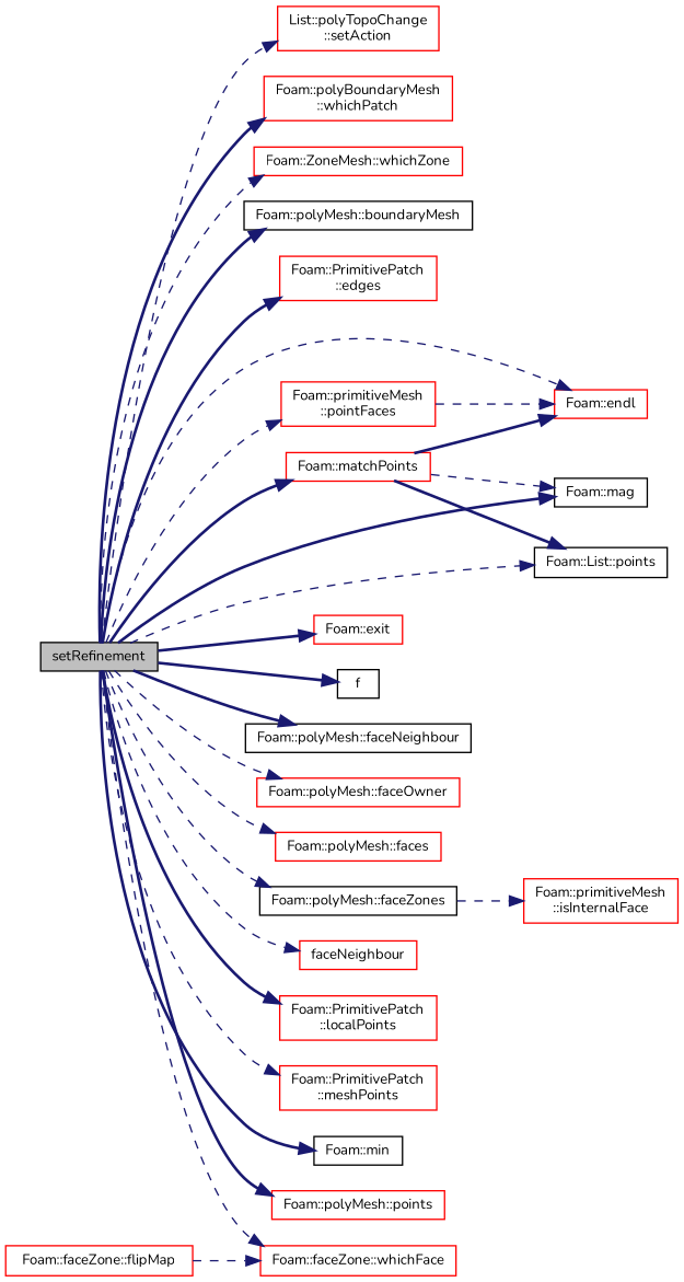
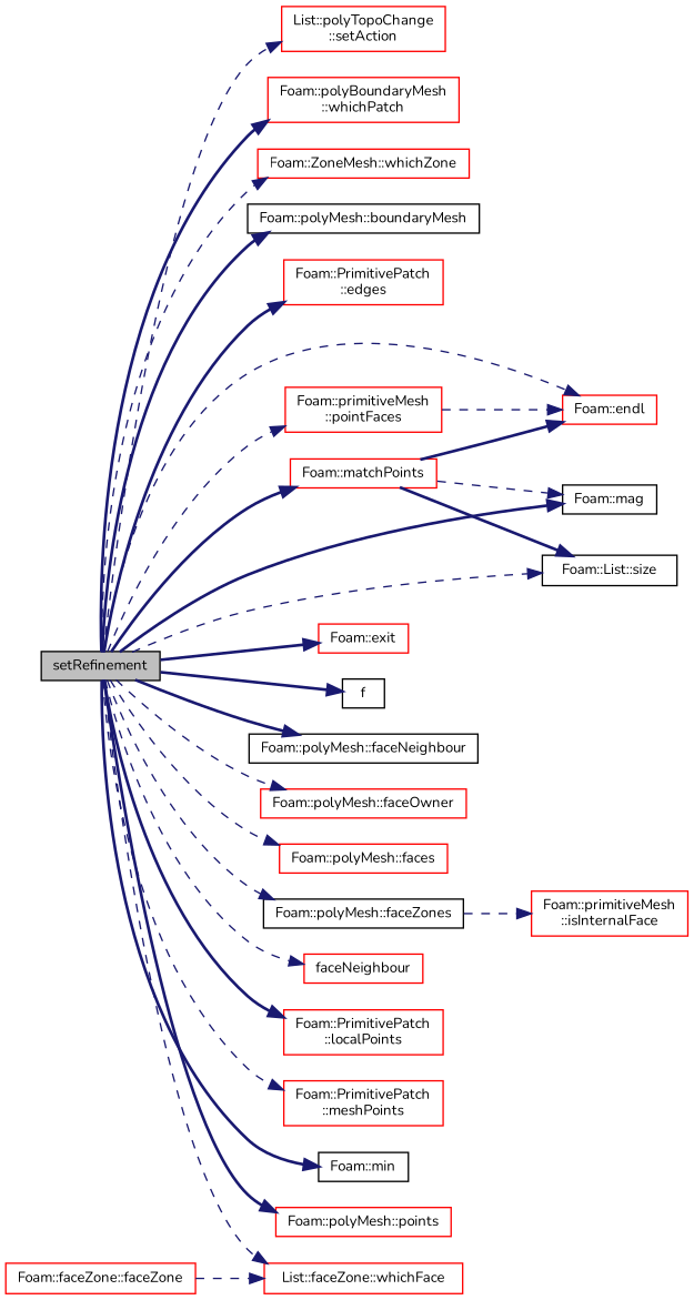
  digraph {
    fontname=Nunito
    rankdir=LR
    node [color=red fontname=Nunito fontsize=10 shape=record]
    edge [color=midnightblue fontname=Nunito fontsize=10 labelfontname=Helvetica labelfontsize=10 style=dashed]
    n1 [color=black fillcolor=grey75 fontcolor=black height=0.2 label=setRefinement style=filled width=0.4]
    n2 [color=black height=0.2 label="Foam::polyMesh::boundaryMesh" width=0.4]
    n3 [height=0.2 label="Foam::PrimitivePatch\l::edges" width=0.4]
    n4 [height=0.2 label="Foam::endl" width=0.4]
    n5 [height=0.2 label="Foam::exit" width=0.4]
    n6 [color=black height=0.2 label=f width=0.4]
    n7 [color=black height=0.2 label="Foam::polyMesh::faceNeighbour" width=0.4]
    n8 [height=0.2 label="Foam::polyMesh::faceOwner" width=0.4]
    n9 [height=0.2 label="Foam::polyMesh::faces" width=0.4]
    n10 [color=black height=0.2 label="Foam::polyMesh::faceZones" width=0.4]
-   n11 [height=0.2 label="Foam::faceZone::whichFace" width=0.4]
+   n11 [height=0.2 label="List::faceZone::whichFace" width=0.4]
    n12 [height=0.2 label=faceNeighbour width=0.4]
    n13 [height=0.2 label="Foam::PrimitivePatch\l::localPoints" width=0.4]
    n14 [color=black height=0.2 label="Foam::mag" width=0.4]
    n15 [height=0.2 label="Foam::matchPoints" width=0.4]
-   n16 [color=black height=0.2 label="Foam::List::points" width=0.4]
+   n16 [color=black height=0.2 label="Foam::List::size" width=0.4]
    n17 [height=0.2 label="Foam::PrimitivePatch\l::meshPoints" width=0.4]
    n18 [color=black height=0.2 label="Foam::min" width=0.4]
    n19 [height=0.2 label="Foam::primitiveMesh\l::pointFaces" width=0.4]
    n20 [height=0.2 label="Foam::polyMesh::points" width=0.4]
    n21 [height=0.2 label="List::polyTopoChange\l::setAction" width=0.4]
    n22 [height=0.2 label="Foam::polyBoundaryMesh\l::whichPatch" width=0.4]
    n23 [height=0.2 label="Foam::ZoneMesh::whichZone" width=0.4]
    n24 [height=0.2 label="Foam::primitiveMesh\l::isInternalFace" width=0.4]
-   n25 [height=0.2 label="Foam::faceZone::flipMap" width=0.4]
+   n25 [height=0.2 label="Foam::faceZone::faceZone" width=0.4]
    n1 -> n2 [style=bold]
    n1 -> n3 [style=bold]
    n1 -> n4
    n1 -> n5 [style=bold]
    n1 -> n6 [style=bold]
    n1 -> n7 [style=bold]
    n1 -> n8
    n1 -> n9
    n1 -> n10
    n1 -> n11
    n1 -> n12
    n1 -> n13 [style=bold]
    n1 -> n14 [style=bold]
    n1 -> n15 [style=bold]
    n1 -> n16
    n1 -> n17
    n1 -> n18 [style=bold]
    n1 -> n19
    n1 -> n20 [style=bold]
    n1 -> n21
    n1 -> n22 [style=bold]
    n1 -> n23
    n10 -> n24
    n15 -> n4 [style=bold]
    n15 -> n14
    n15 -> n16 [style=bold]
    n19 -> n4
    n25 -> n11
  }
